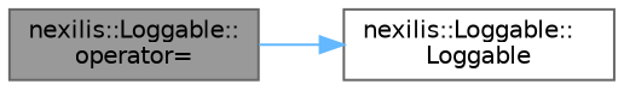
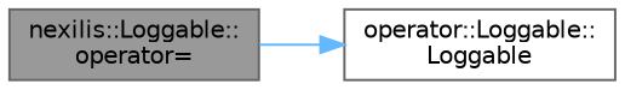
  digraph {
    rankdir=LR
    node [fontname=Helvetica fontsize=10 shape=box style=filled]
    n1 [color=gray40 fillcolor=grey60 fontcolor=black height=0.2 label="nexilis::Loggable::\loperator=" width=0.4]
-   n2 [color=grey40 fillcolor=white height=0.2 label="nexilis::Loggable::\lLoggable" width=0.4]
+   n2 [color=grey40 fillcolor=white height=0.2 label="operator::Loggable::\lLoggable" width=0.4]
    n1 -> n2 [color=steelblue1 fontname=Helvetica fontsize=10 labelfontname=Helvetica labelfontsize=10 style=solid]
  }
